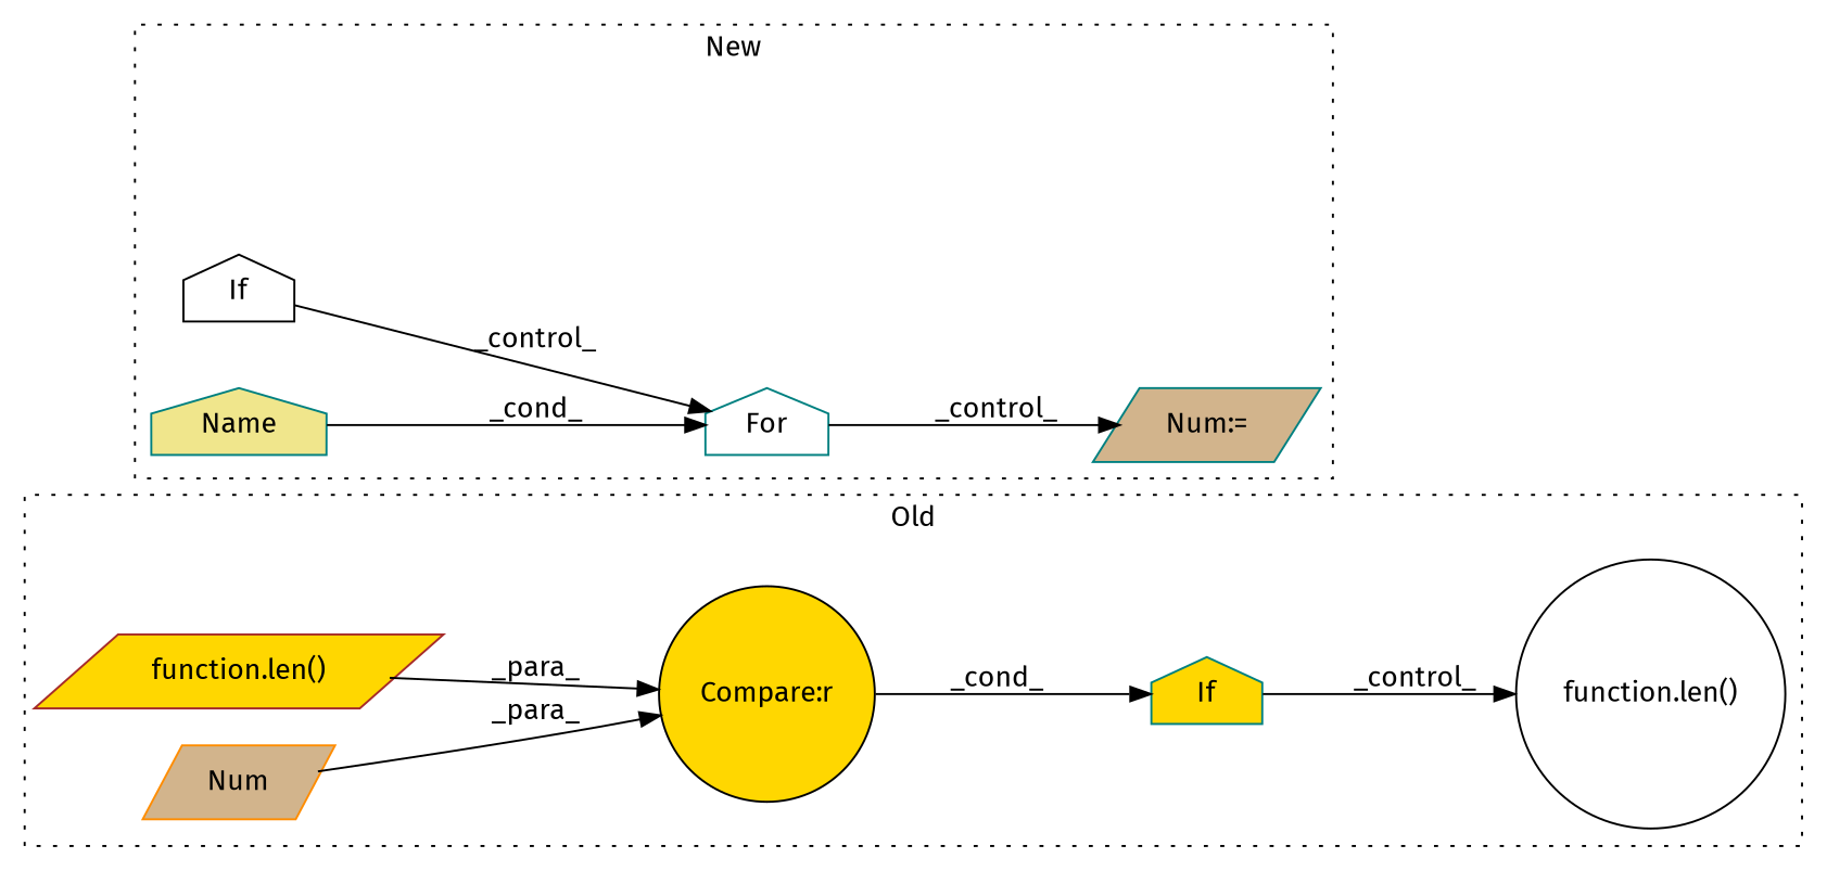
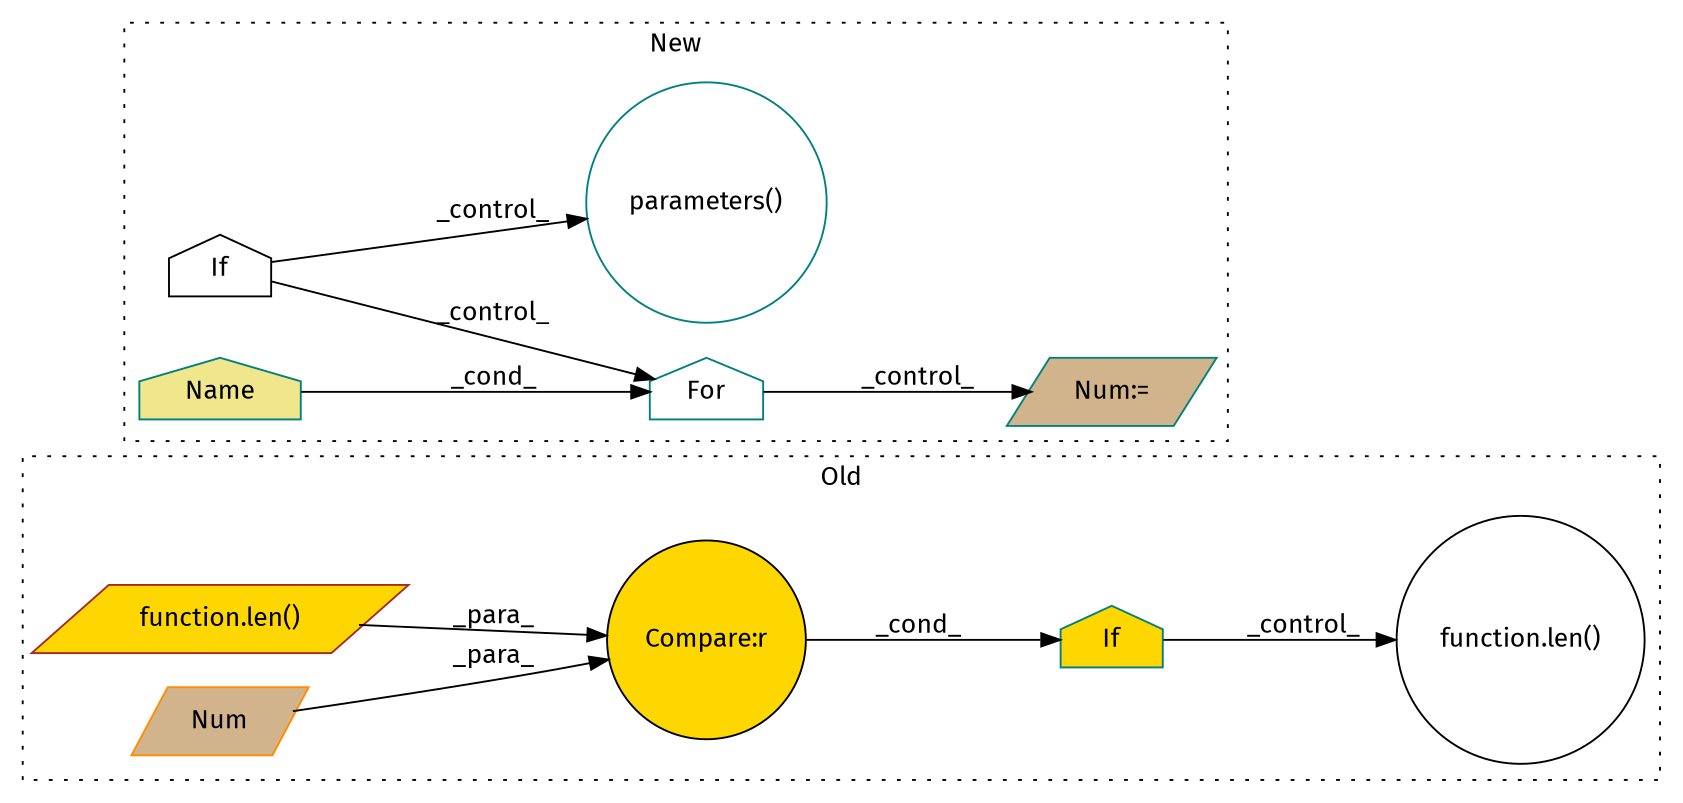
  digraph {
    fontname="Fira Sans"
    rankdir=LR
    node [a=75 color=teal fillcolor=white fontname="Fira Sans" l=3 shape=house style=filled]
    edge [fontname="Fira Sans"]
    n1 [color=brown fillcolor=gold l="4,1" label="function.len()" s="2858,2876" shape=parallelogram]
    n2 [a=96 fillcolor=gold label=If s=2855]
    n3 [color=black l="4,1" label="function.len()" s="2978,3001" shape=circle]
    n4 [a=40 color=black fillcolor=gold l=24 label="Compare:r" s=2858 shape=circle]
    n5 [a=76 color=darkorange fillcolor=tan l=1 label=Num s=2881 shape=parallelogram]
+   n6 [l=23 label="parameters()" s=4606 shape=circle]
    n7 [a=96 color=black label=If s=4491]
    n8 [a=107 l="4,18" label=For s="4593,4629"]
    n9 [a=87 fillcolor=khaki l=5 label=Name s=4597]
    n10 [a=68 fillcolor=tan label="Num:=" s=4666 shape=parallelogram]
    subgraph cluster_1 {
      label=Old
      style=dotted
      n1
      n2
      n3
      n4
      n5
    }
    subgraph cluster_2 {
      label=New
      style=dotted
+     n6
      n7
      n8
      n9
      n10
    }
    n1 -> n4 [label=_para_]
    n2 -> n3 [label=_control_]
    n4 -> n2 [label=_cond_]
    n5 -> n4 [label=_para_]
+   n7 -> n6 [label=_control_]
    n7 -> n8 [label=_control_]
    n8 -> n10 [label=_control_]
    n9 -> n8 [label=_cond_]
  }
